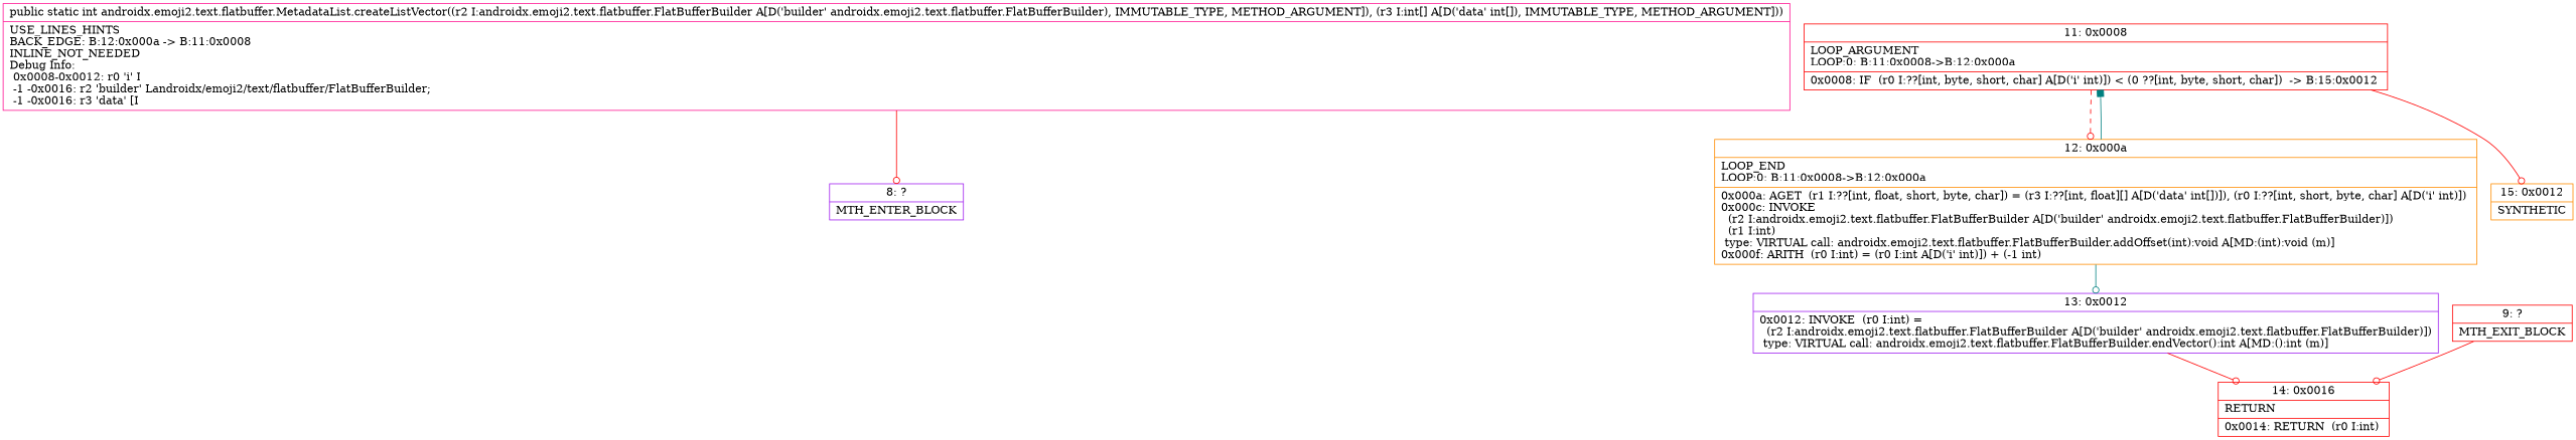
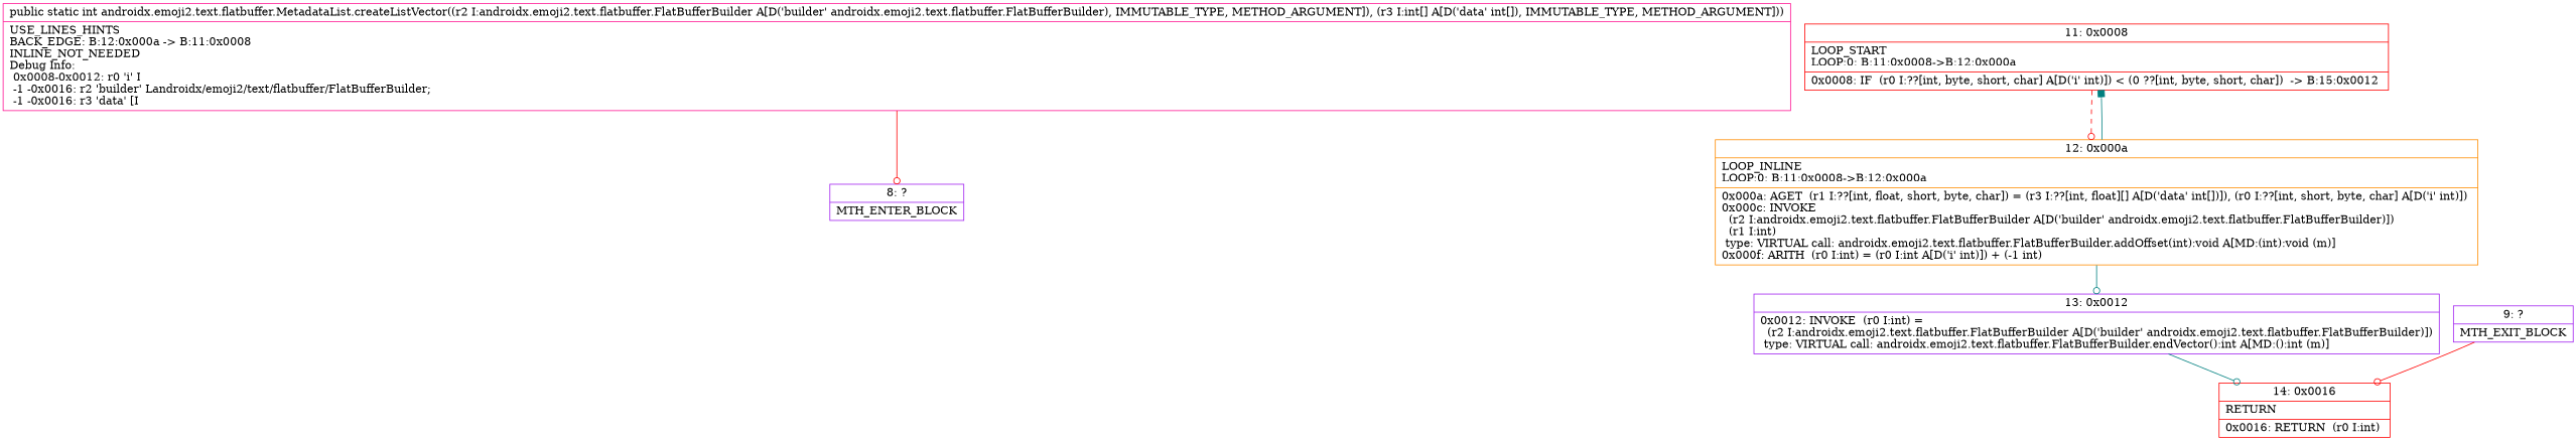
  digraph {
    node [color=red shape=record]
    edge [arrowhead=odot color=red]
    n1 [color=purple label="{8\:\ ?|MTH_ENTER_BLOCK\l}"]
-   n2 [label="{11\:\ 0x0008|LOOP_ARGUMENT\lLOOP:0: B:11:0x0008\-\>B:12:0x000a\l|0x0008: IF  (r0 I:??[int, byte, short, char] A[D('i' int)]) \< (0 ??[int, byte, short, char])  \-\> B:15:0x0012 \l}"]
-   n3 [color=darkorange label="{12\:\ 0x000a|LOOP_END\lLOOP:0: B:11:0x0008\-\>B:12:0x000a\l|0x000a: AGET  (r1 I:??[int, float, short, byte, char]) = (r3 I:??[int, float][] A[D('data' int[])]), (r0 I:??[int, short, byte, char] A[D('i' int)]) \l0x000c: INVOKE  \l  (r2 I:androidx.emoji2.text.flatbuffer.FlatBufferBuilder A[D('builder' androidx.emoji2.text.flatbuffer.FlatBufferBuilder)])\l  (r1 I:int)\l type: VIRTUAL call: androidx.emoji2.text.flatbuffer.FlatBufferBuilder.addOffset(int):void A[MD:(int):void (m)]\l0x000f: ARITH  (r0 I:int) = (r0 I:int A[D('i' int)]) + (\-1 int) \l}"]
-   n4 [color=darkorange label="{15\:\ 0x0012|SYNTHETIC\l}"]
+   n2 [label="{11\:\ 0x0008|LOOP_START\lLOOP:0: B:11:0x0008\-\>B:12:0x000a\l|0x0008: IF  (r0 I:??[int, byte, short, char] A[D('i' int)]) \< (0 ??[int, byte, short, char])  \-\> B:15:0x0012 \l}"]
+   n3 [color=darkorange label="{12\:\ 0x000a|LOOP_INLINE\lLOOP:0: B:11:0x0008\-\>B:12:0x000a\l|0x000a: AGET  (r1 I:??[int, float, short, byte, char]) = (r3 I:??[int, float][] A[D('data' int[])]), (r0 I:??[int, short, byte, char] A[D('i' int)]) \l0x000c: INVOKE  \l  (r2 I:androidx.emoji2.text.flatbuffer.FlatBufferBuilder A[D('builder' androidx.emoji2.text.flatbuffer.FlatBufferBuilder)])\l  (r1 I:int)\l type: VIRTUAL call: androidx.emoji2.text.flatbuffer.FlatBufferBuilder.addOffset(int):void A[MD:(int):void (m)]\l0x000f: ARITH  (r0 I:int) = (r0 I:int A[D('i' int)]) + (\-1 int) \l}"]
    n5 [color=purple label="{13\:\ 0x0012|0x0012: INVOKE  (r0 I:int) = \l  (r2 I:androidx.emoji2.text.flatbuffer.FlatBufferBuilder A[D('builder' androidx.emoji2.text.flatbuffer.FlatBufferBuilder)])\l type: VIRTUAL call: androidx.emoji2.text.flatbuffer.FlatBufferBuilder.endVector():int A[MD:():int (m)]\l}"]
-   n6 [label="{14\:\ 0x0016|RETURN\l|0x0014: RETURN  (r0 I:int) \l}"]
-   n7 [label="{9\:\ ?|MTH_EXIT_BLOCK\l}"]
+   n6 [label="{14\:\ 0x0016|RETURN\l|0x0016: RETURN  (r0 I:int) \l}"]
+   n7 [color=purple label="{9\:\ ?|MTH_EXIT_BLOCK\l}"]
    n8 [color=deeppink label="{public static int androidx.emoji2.text.flatbuffer.MetadataList.createListVector((r2 I:androidx.emoji2.text.flatbuffer.FlatBufferBuilder A[D('builder' androidx.emoji2.text.flatbuffer.FlatBufferBuilder), IMMUTABLE_TYPE, METHOD_ARGUMENT]), (r3 I:int[] A[D('data' int[]), IMMUTABLE_TYPE, METHOD_ARGUMENT]))  | USE_LINES_HINTS\lBACK_EDGE: B:12:0x000a \-\> B:11:0x0008\lINLINE_NOT_NEEDED\lDebug Info:\l  0x0008\-0x0012: r0 'i' I\l  \-1 \-0x0016: r2 'builder' Landroidx\/emoji2\/text\/flatbuffer\/FlatBufferBuilder;\l  \-1 \-0x0016: r3 'data' [I\l}"]
    n2 -> n3 [style=dashed]
-   n2 -> n4
    n3 -> n2 [arrowhead=box color=teal]
    n3 -> n5 [color=teal]
-   n5 -> n6
+   n5 -> n6 [color=teal]
    n7 -> n6
    n8 -> n1
  }
